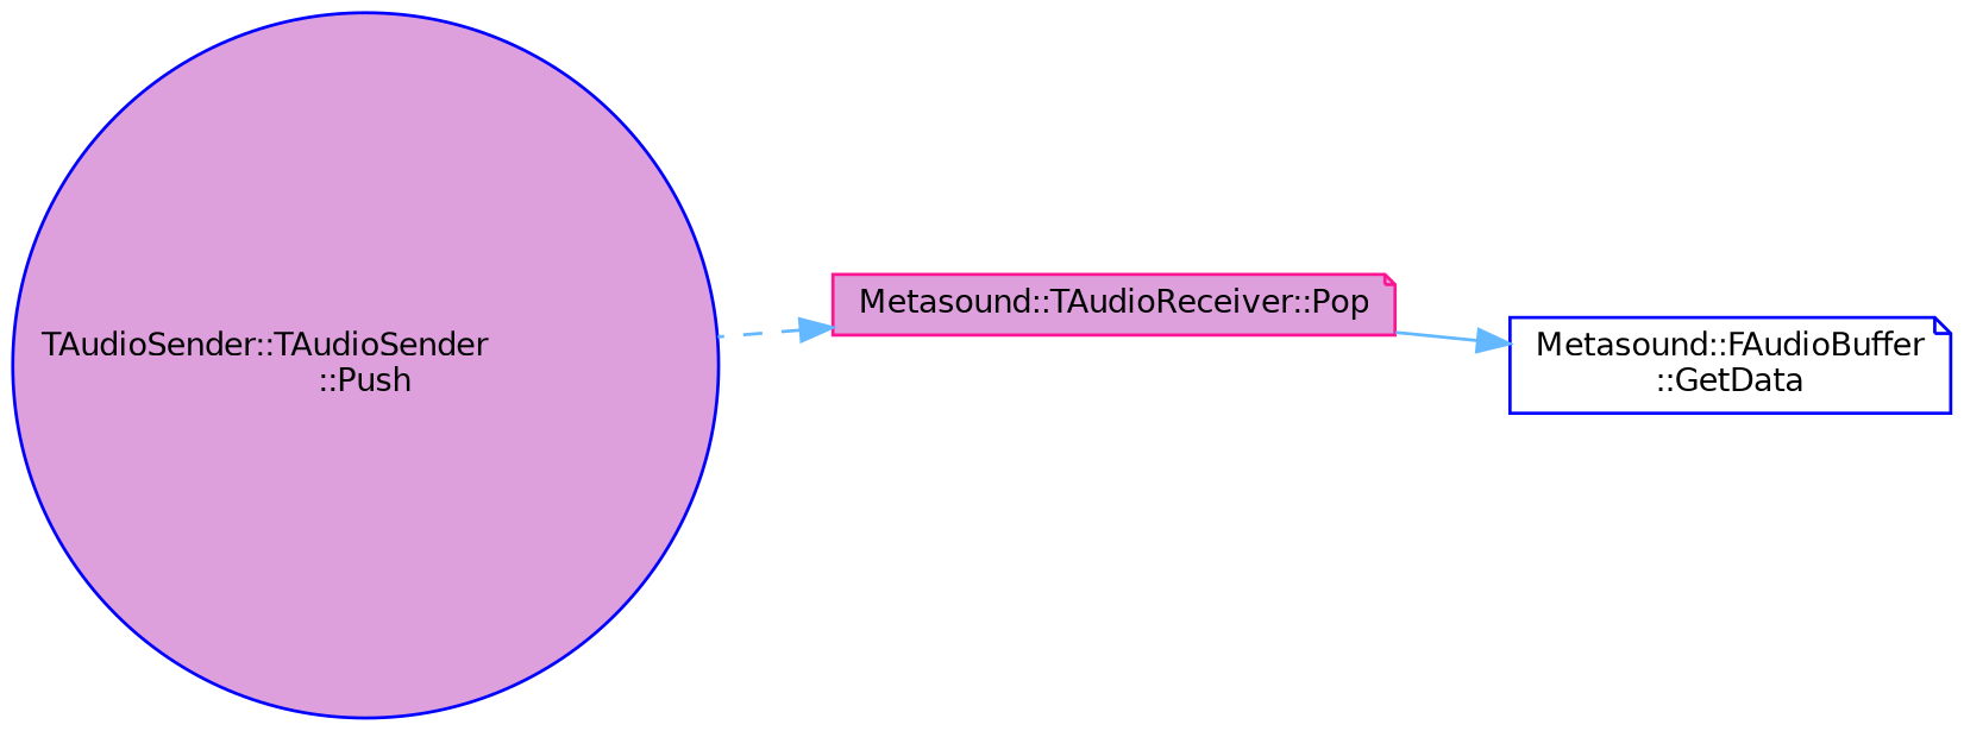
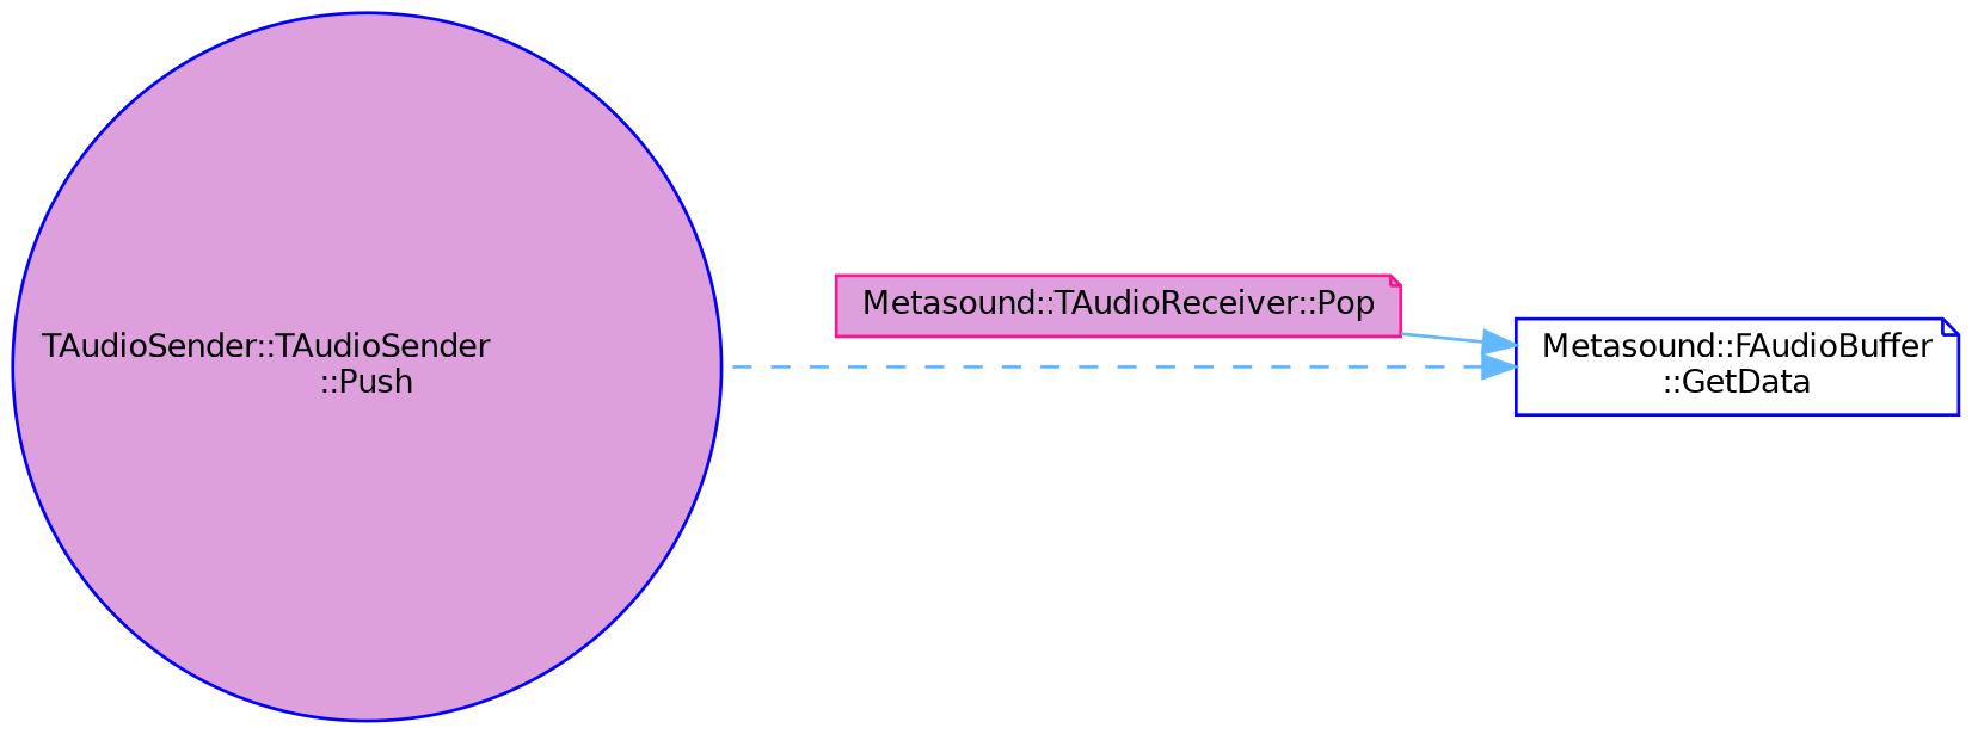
  digraph {
    rankdir=RL
    node [color=blue fillcolor=plum fontname=Helvetica fontsize=10 shape=note style=filled]
    edge [color=steelblue1 dir=back fontname=Helvetica fontsize=10 labelfontname=Helvetica labelfontsize=10]
    n1 [fillcolor=white fontcolor=black height=0.2 label="Metasound::FAudioBuffer\l::GetData" width=0.4]
    n2 [color=deeppink height=0.2 label="Metasound::TAudioReceiver::Pop" width=0.4]
    n3 [height=0.2 label="TAudioSender::TAudioSender\l::Push" shape=circle width=0.4]
    n1 -> n2 [style=solid]
-   n2 -> n3 [style=dashed]
+   n1 -> n3 [style=dashed]
  }
